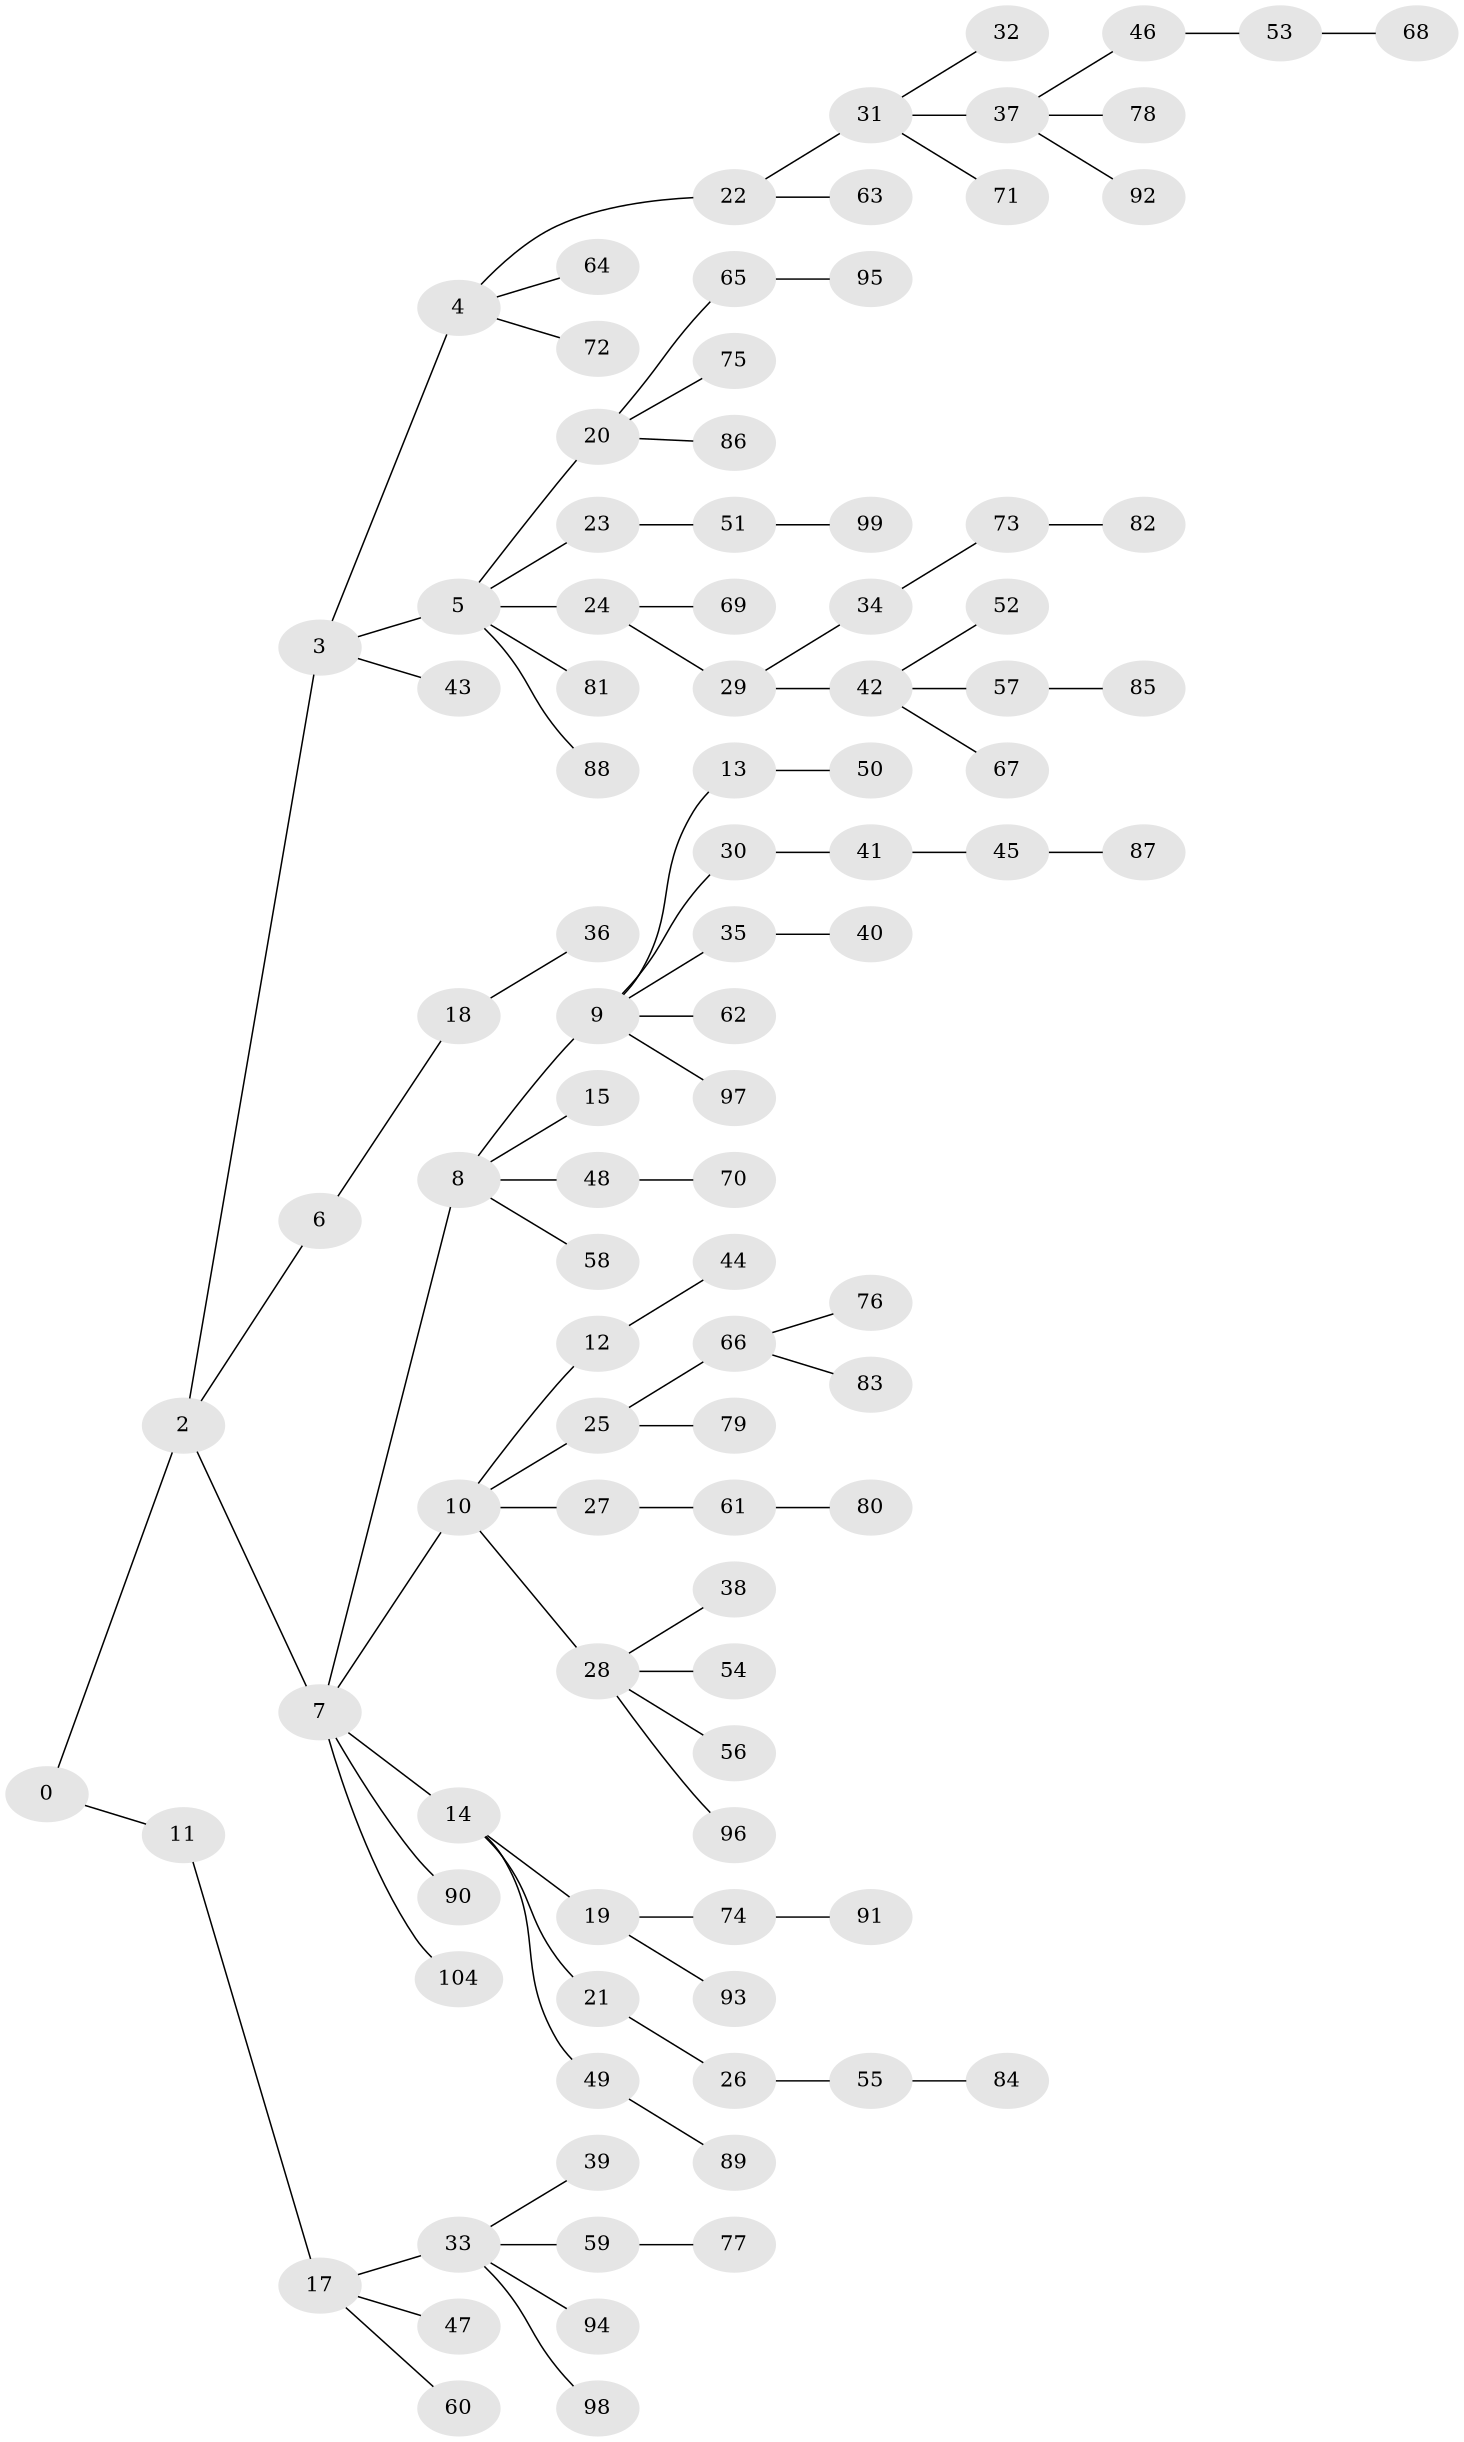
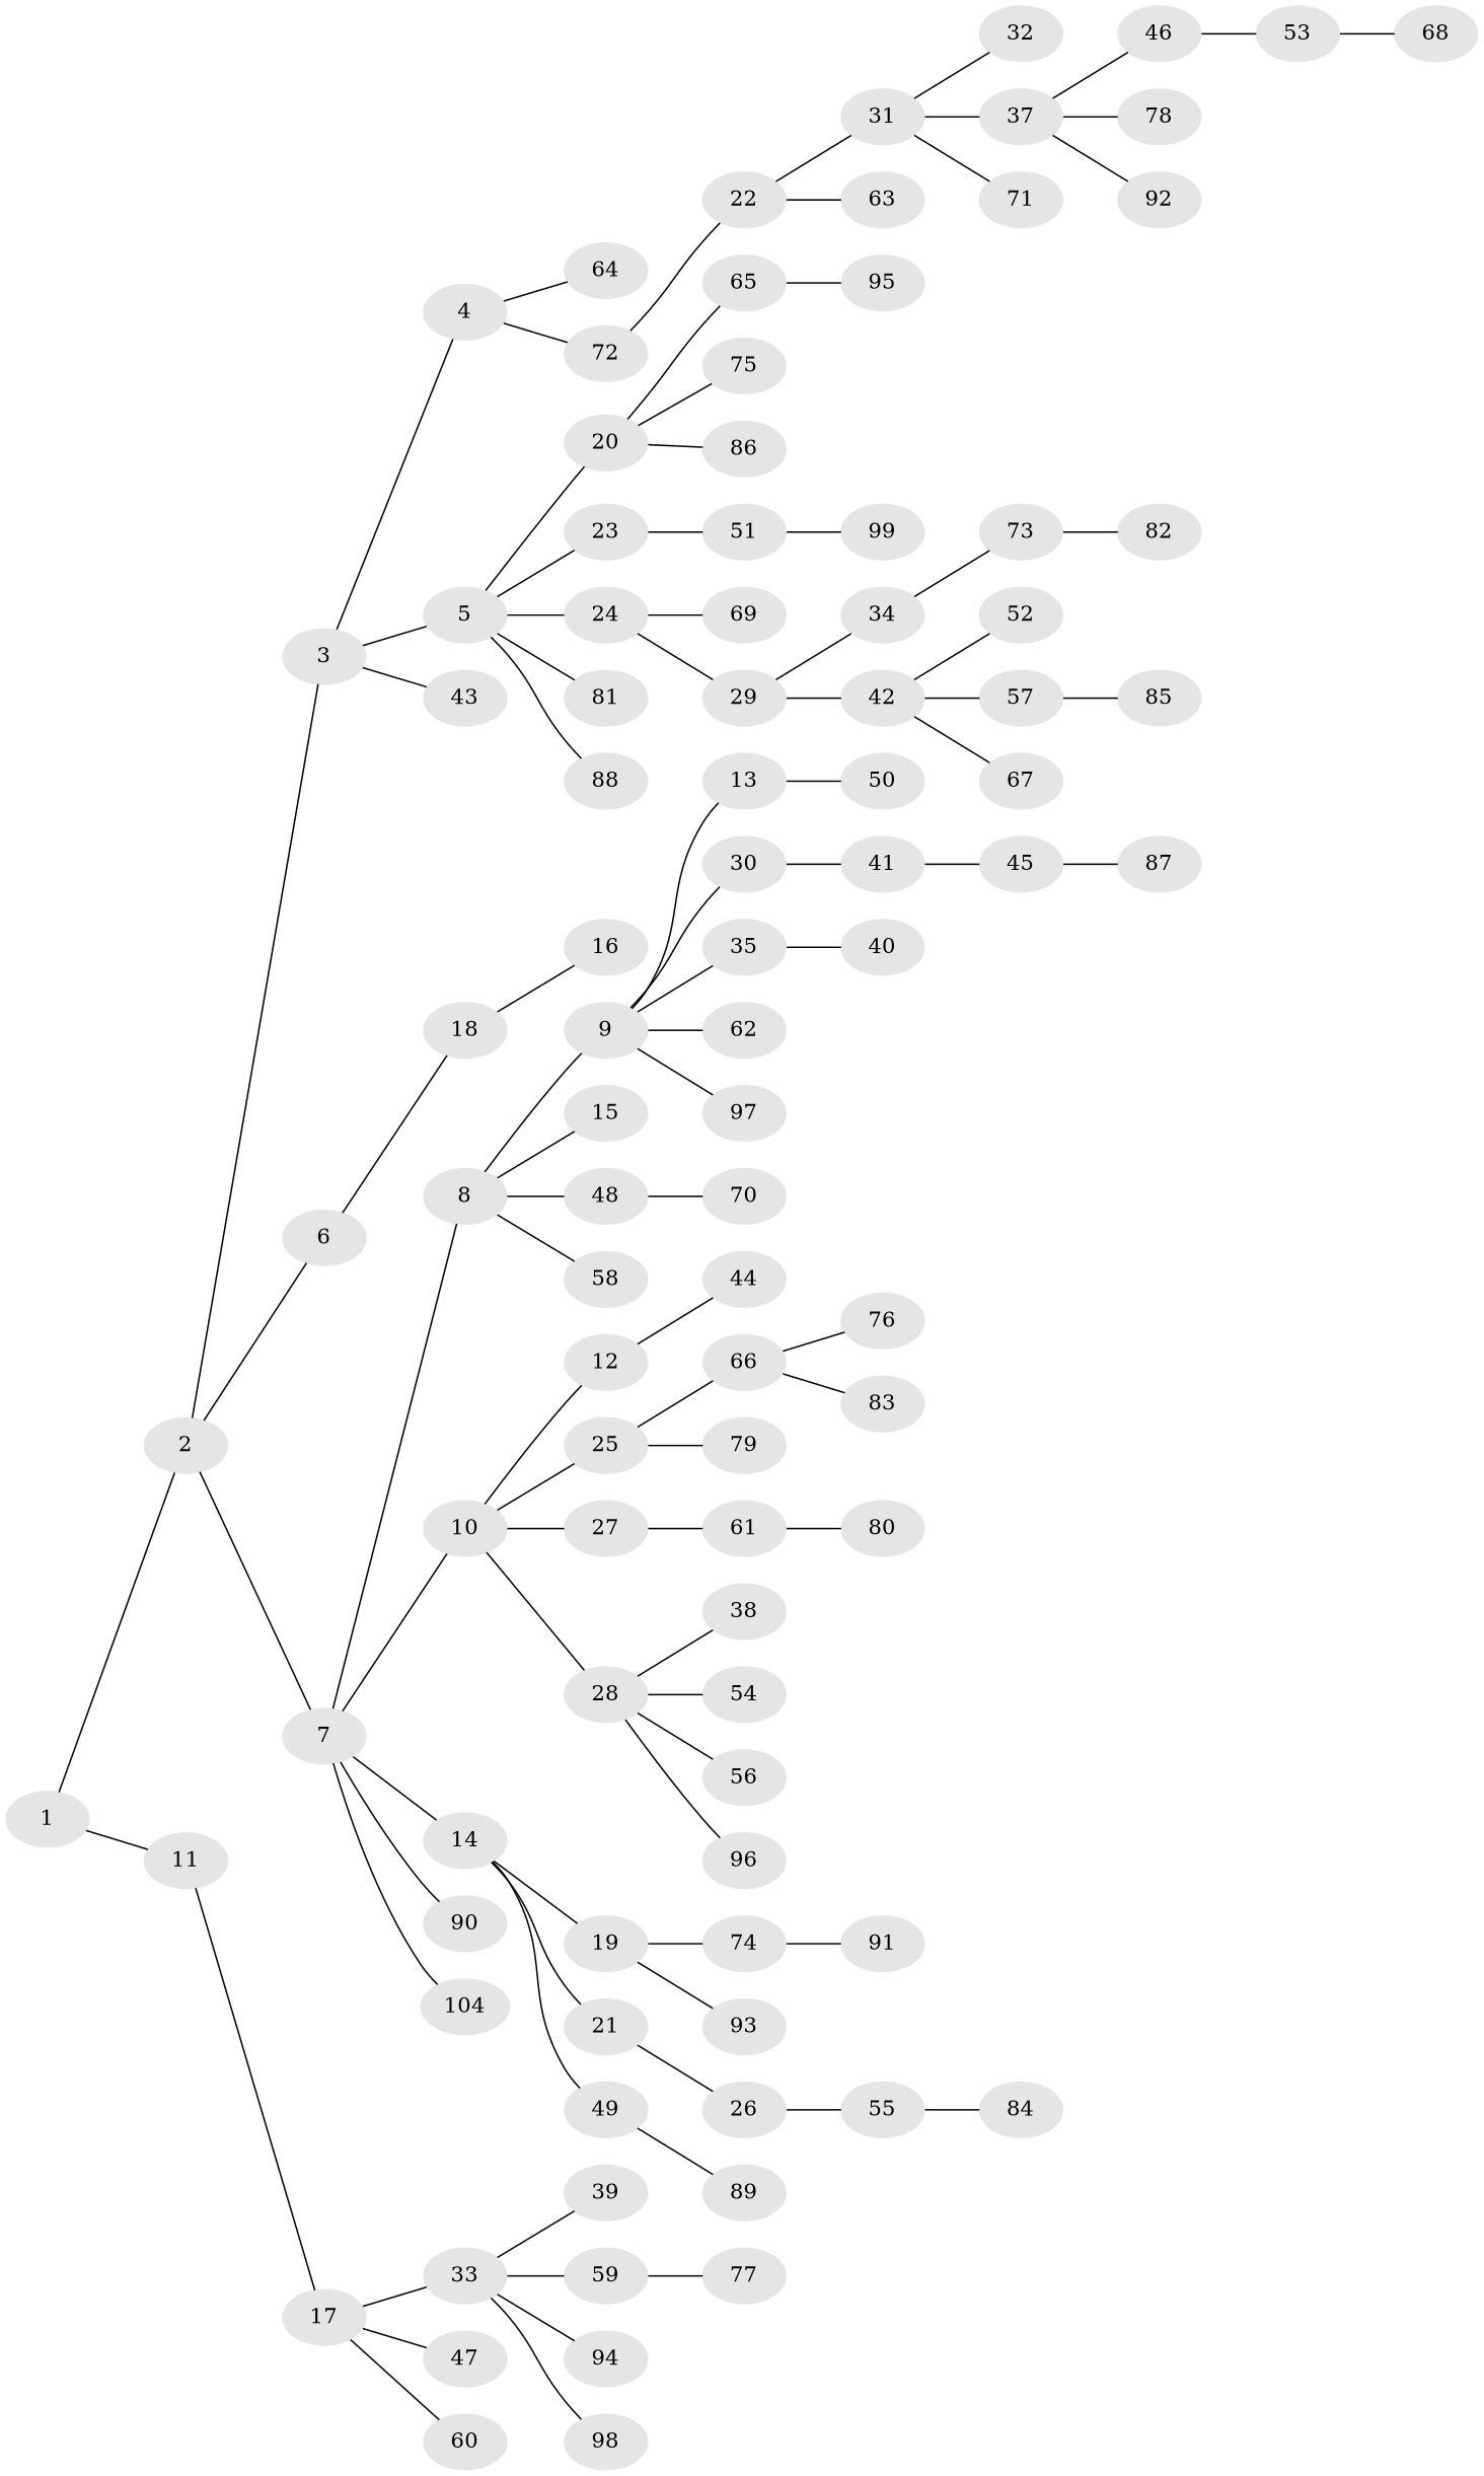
  graph {
    rankdir=LR
    node [color=gray90 style=filled]
-   1 [label=0]
+   1
    2
    11
    3
    6
    7
    17
    4
    5
    43
    18
    8
    10
    14
    90
    n16 [label=104]
    22
    64
    72
    20
    23
    24
    81
    88
    31
    63
    65
    75
    86
    51
    69
    29
-   36
+   36 [label=16]
    9
    15
    48
    58
    12
    25
    27
    28
    19
    21
    49
    13
    30
    35
    62
    97
    70
    50
    41
    40
    44
    66
    79
    61
    38
    54
    56
    96
    33
    47
    60
    74
    93
    26
    89
    39
    59
    94
    98
    91
    95
    55
    32
    37
    71
    34
    42
    99
    76
    83
    84
    80
    73
    52
    57
    67
    45
    46
    78
    92
    77
    82
    53
    87
    85
    68
    1 -- 2
    1 -- 11
    2 -- 3
    2 -- 6
    2 -- 7
    11 -- 17
    3 -- 4
    3 -- 5
    3 -- 43
    6 -- 18
    7 -- 8
    7 -- 10
    7 -- 14
    7 -- 90
    7 -- n16
    17 -- 33
    17 -- 47
    17 -- 60
-   4 -- 22
+   72 -- 22
    4 -- 64
    4 -- 72
    5 -- 20
    5 -- 23
    5 -- 24
    5 -- 81
    5 -- 88
    18 -- 36
    8 -- 9
    8 -- 15
    8 -- 48
    8 -- 58
    10 -- 12
    10 -- 25
    10 -- 27
    10 -- 28
    14 -- 19
    14 -- 21
    14 -- 49
    22 -- 31
    22 -- 63
    20 -- 65
    20 -- 75
    20 -- 86
    23 -- 51
    24 -- 69
    24 -- 29
    31 -- 32
    31 -- 37
    31 -- 71
    65 -- 95
    51 -- 99
    29 -- 34
    29 -- 42
    9 -- 13
    9 -- 30
    9 -- 35
    9 -- 62
    9 -- 97
    48 -- 70
    12 -- 44
    25 -- 66
    25 -- 79
    27 -- 61
    28 -- 38
    28 -- 54
    28 -- 56
    28 -- 96
    19 -- 74
    19 -- 93
    21 -- 26
    49 -- 89
    13 -- 50
    30 -- 41
    35 -- 40
    41 -- 45
    66 -- 76
    66 -- 83
    61 -- 80
    33 -- 39
    33 -- 59
    33 -- 94
    33 -- 98
    74 -- 91
    26 -- 55
    59 -- 77
    55 -- 84
    37 -- 46
    37 -- 78
    37 -- 92
    34 -- 73
    42 -- 52
    42 -- 57
    42 -- 67
    73 -- 82
    57 -- 85
    45 -- 87
    46 -- 53
    53 -- 68
  }
